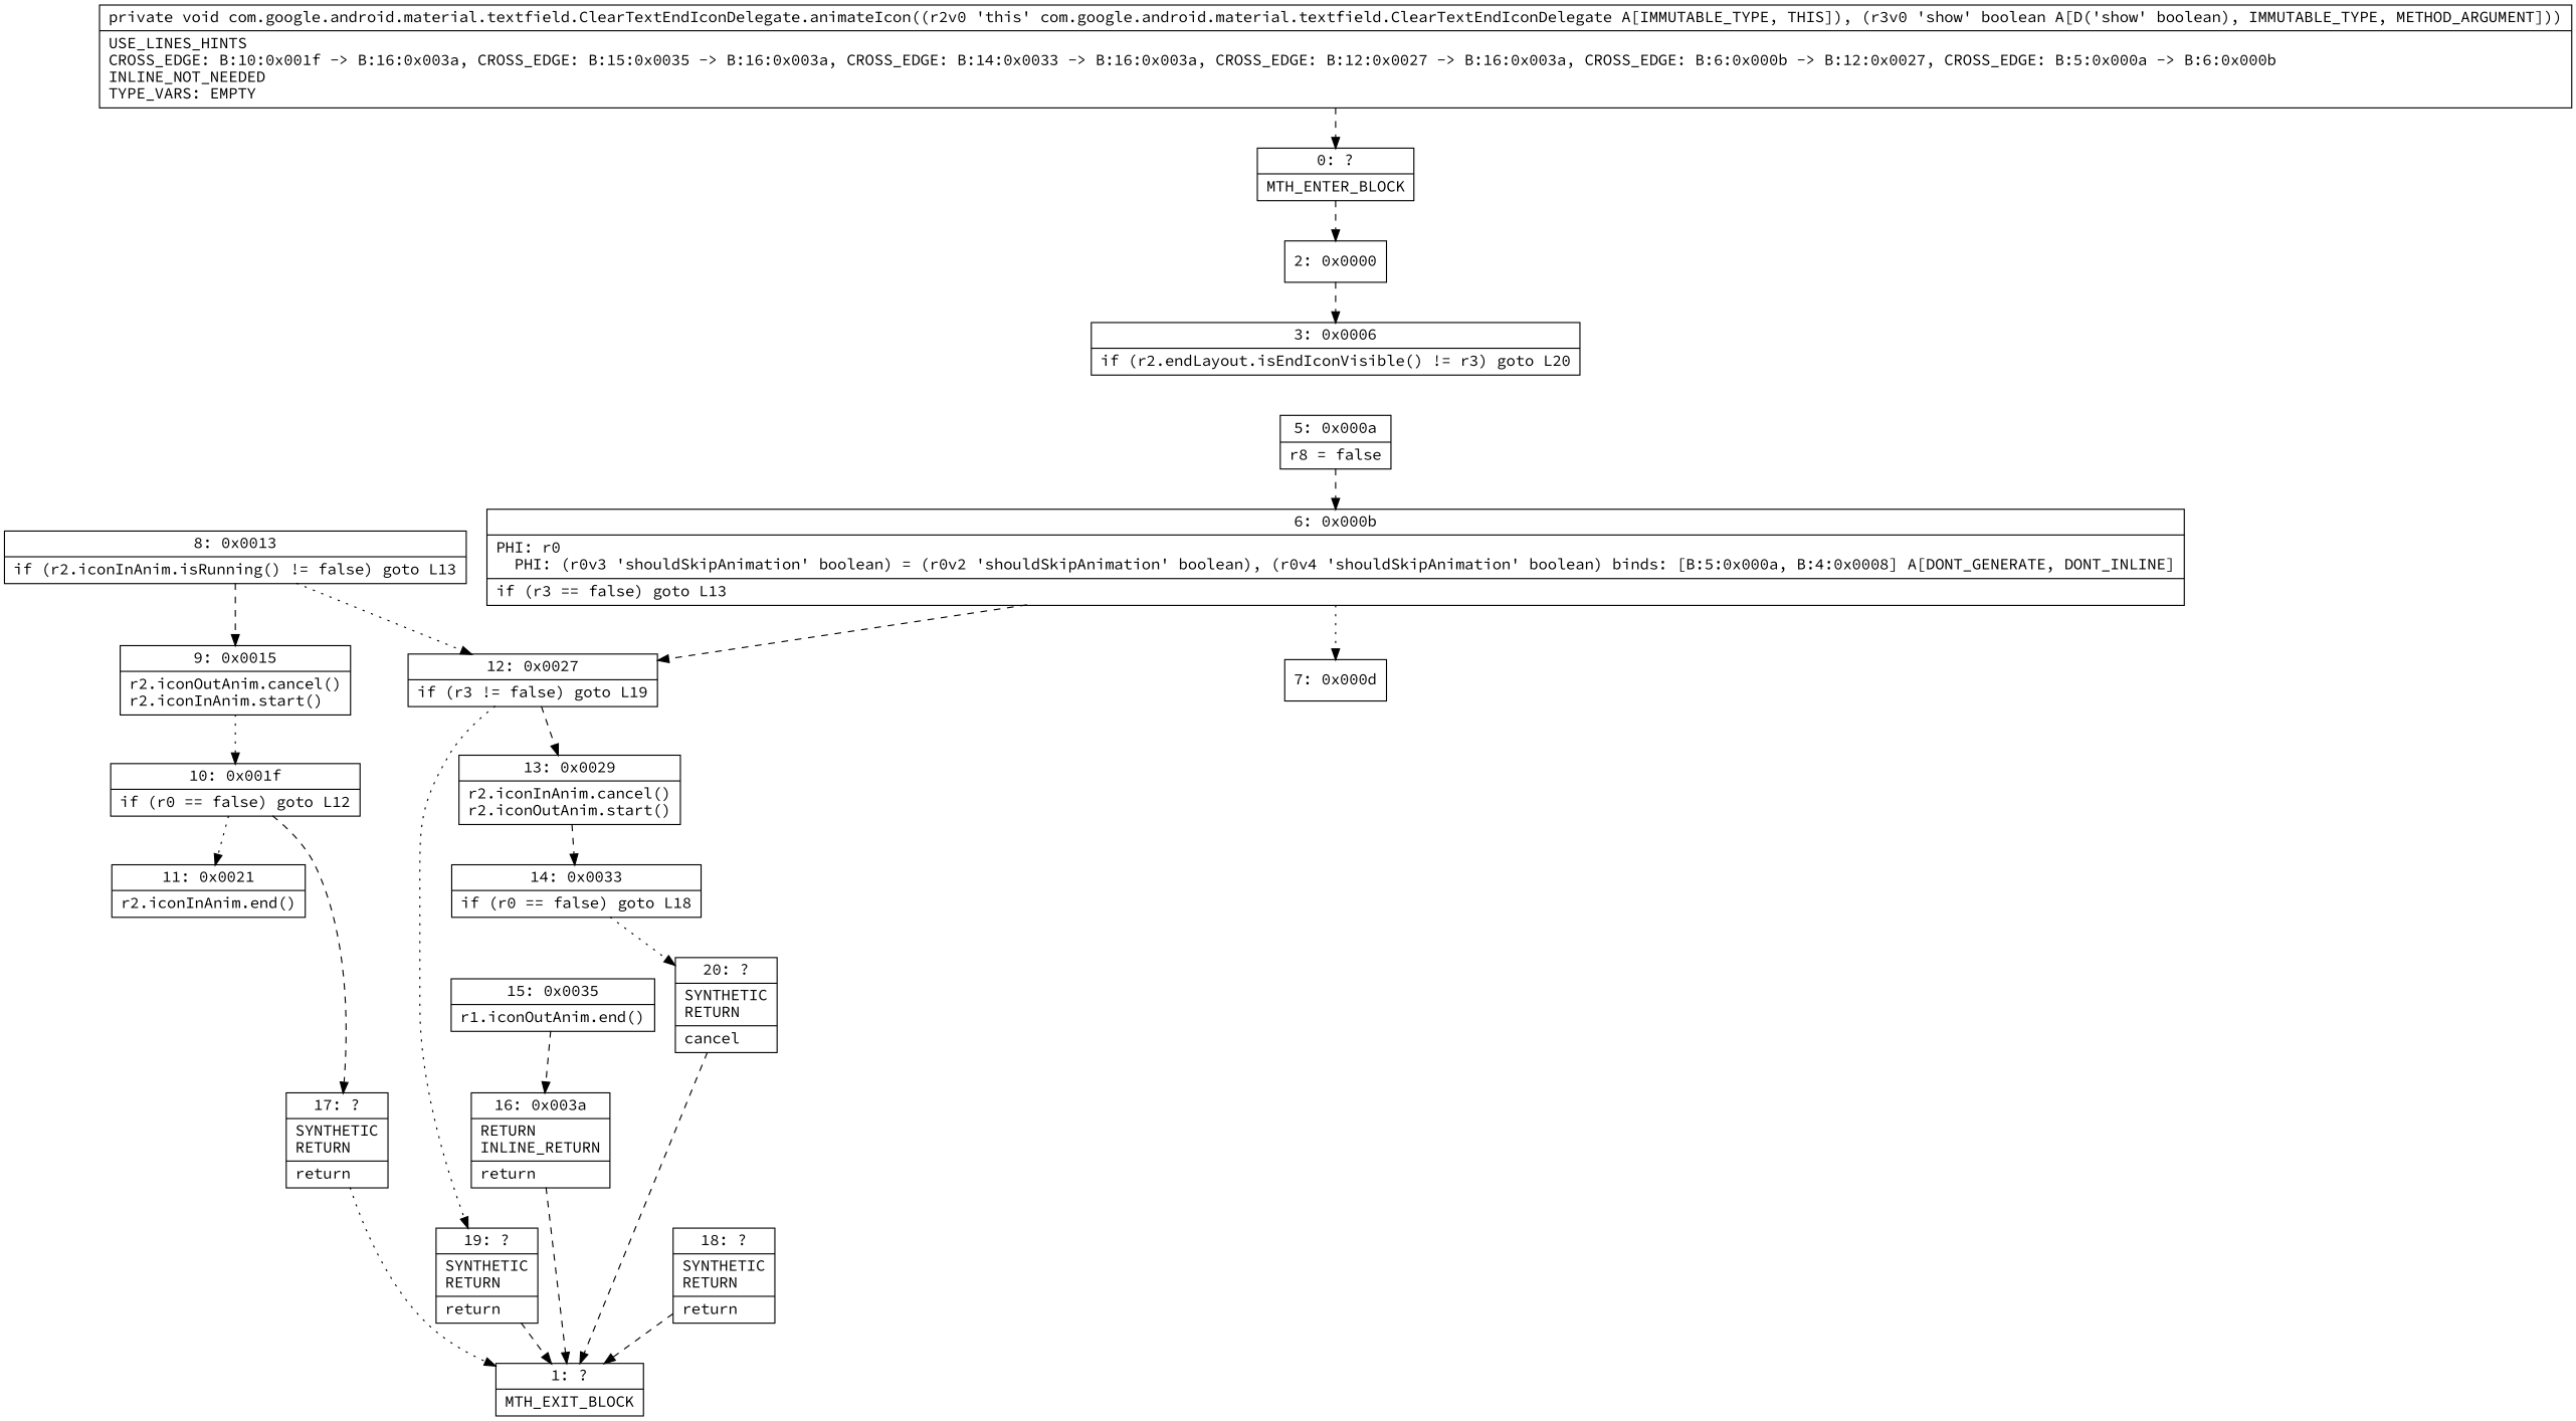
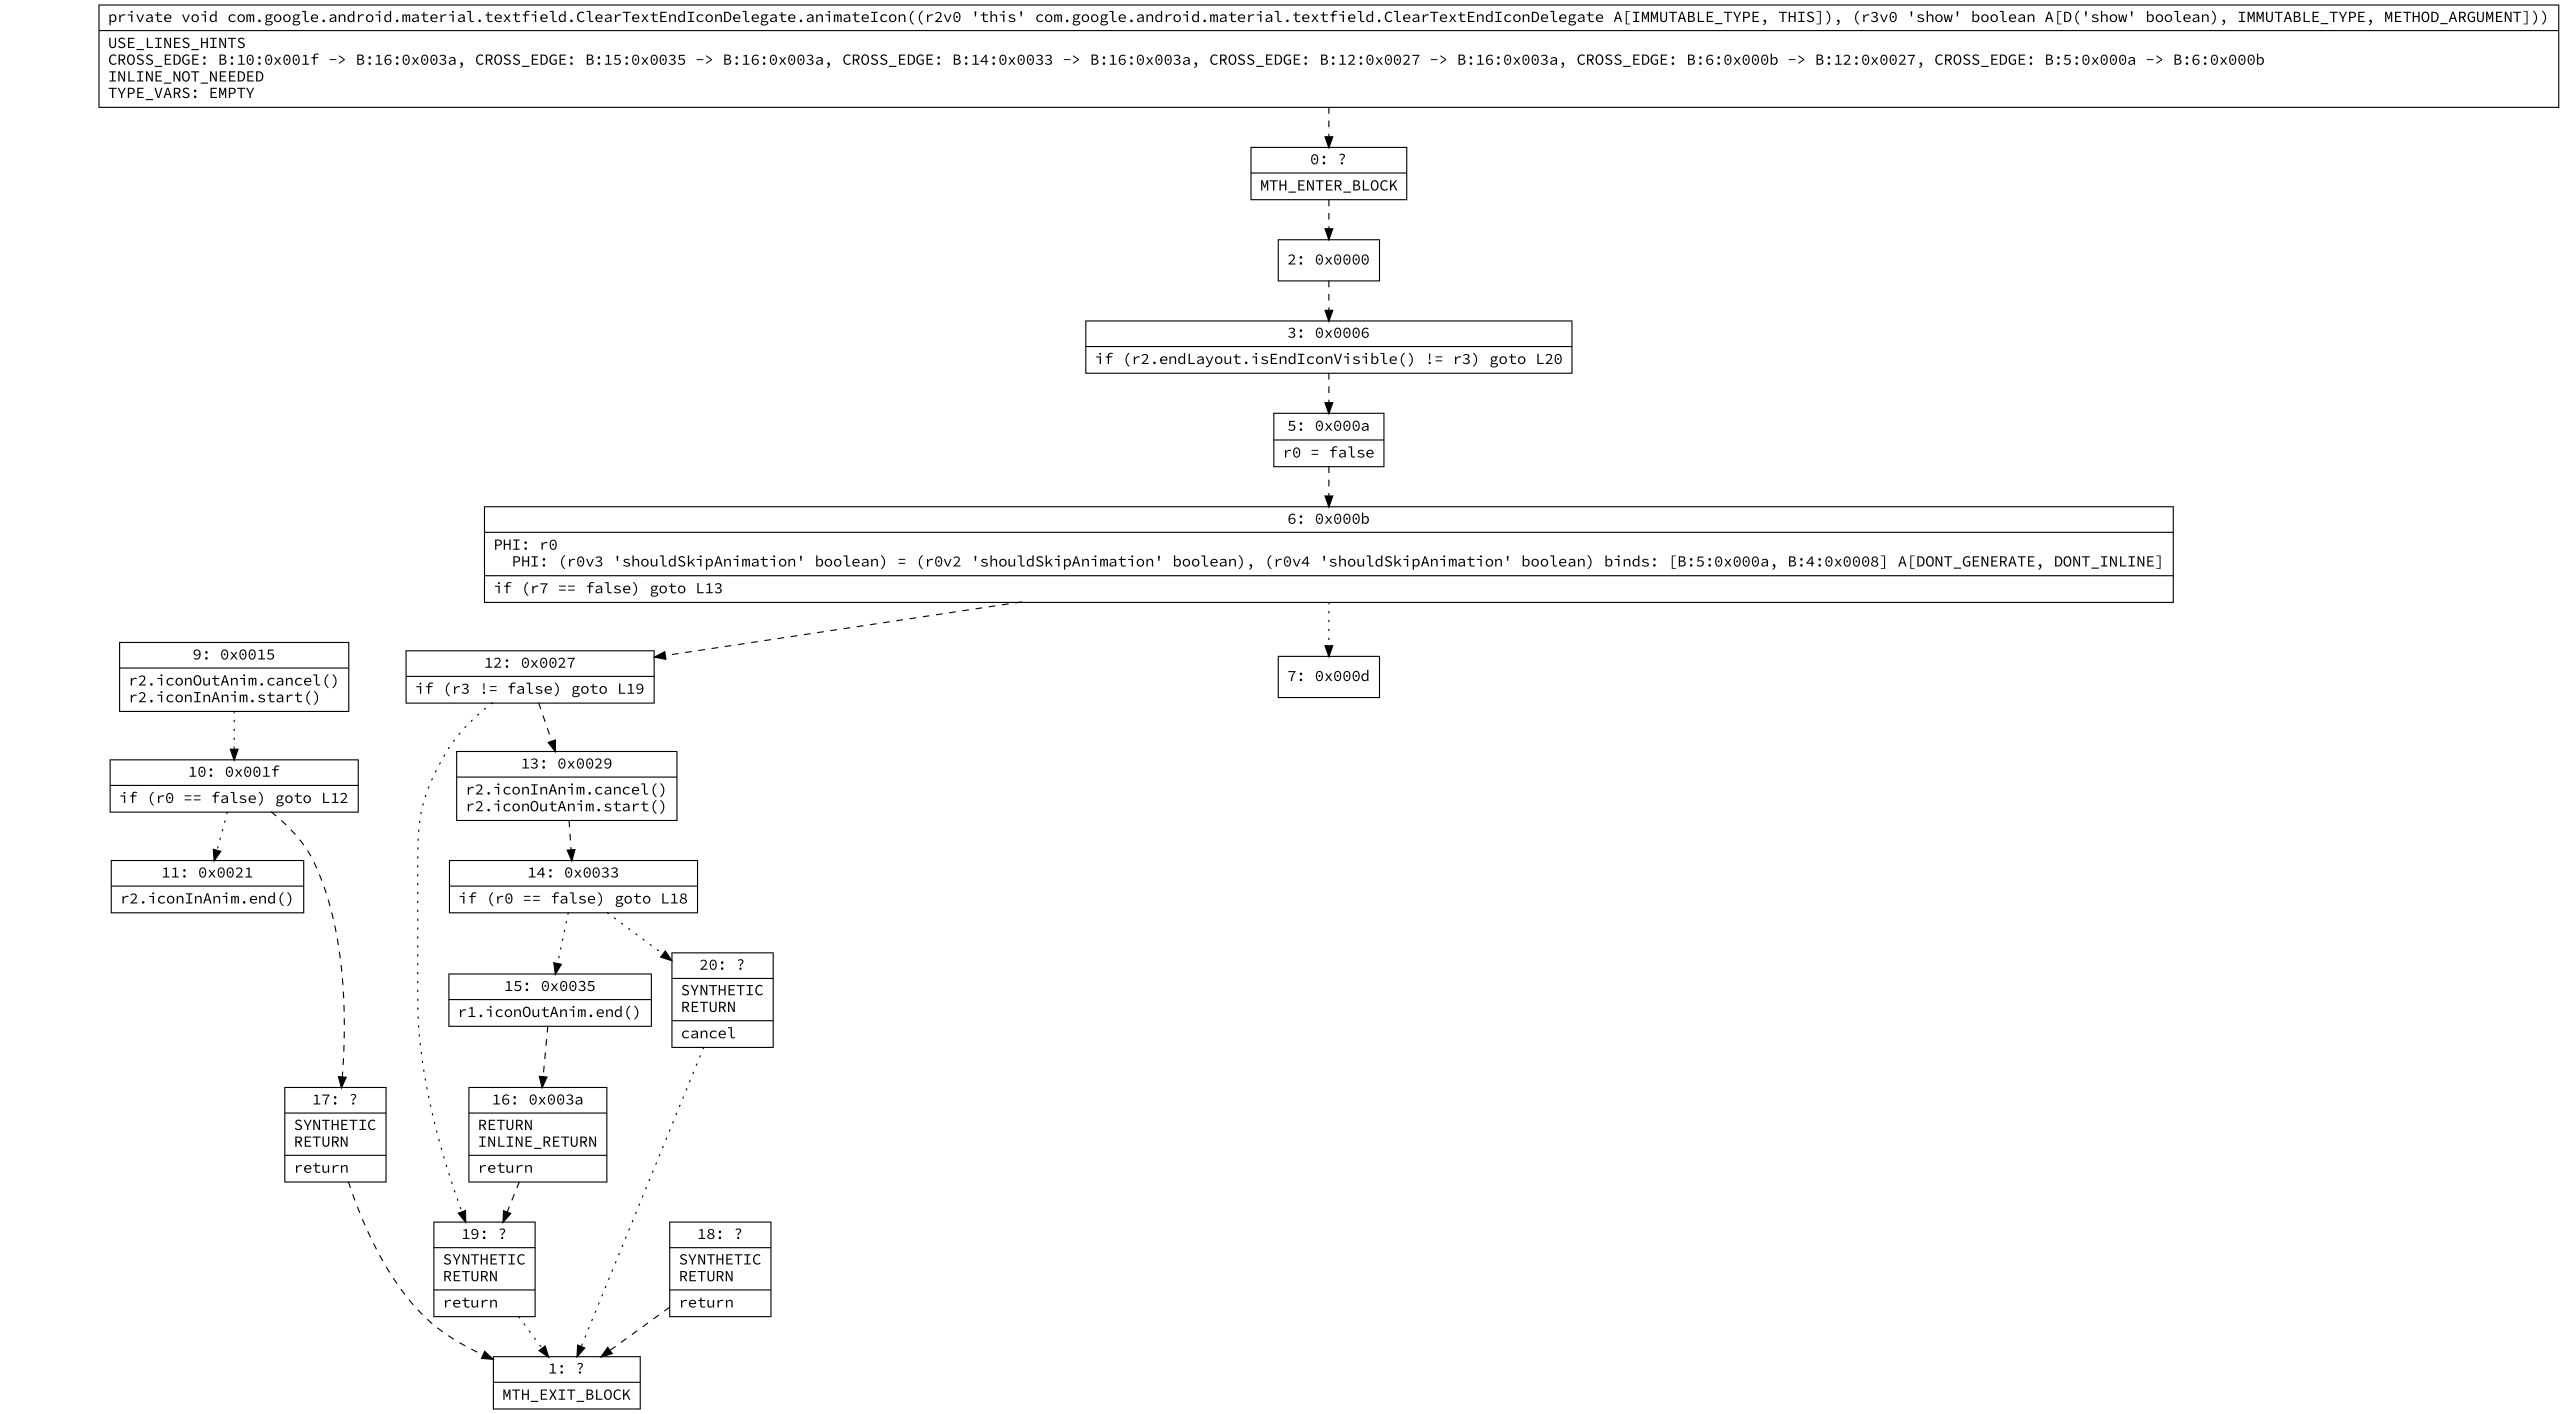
  digraph {
    fontname="Source Code Pro"
    node [fontname="Source Code Pro" shape=record]
    edge [fontname="Source Code Pro" style=dashed]
    n1 [label="{0\:\ ?|MTH_ENTER_BLOCK\l}"]
    n2 [label="{2\:\ 0x0000}"]
    n3 [label="{3\:\ 0x0006|if (r2.endLayout.isEndIconVisible() != r3) goto L20\l}"]
-   n4 [label="{5\:\ 0x000a|r8 = false\l}"]
-   n5 [label="{6\:\ 0x000b|PHI: r0 \l  PHI: (r0v3 'shouldSkipAnimation' boolean) = (r0v2 'shouldSkipAnimation' boolean), (r0v4 'shouldSkipAnimation' boolean) binds: [B:5:0x000a, B:4:0x0008] A[DONT_GENERATE, DONT_INLINE]\l|if (r3 == false) goto L13\l}"]
+   n4 [label="{5\:\ 0x000a|r0 = false\l}"]
+   n5 [label="{6\:\ 0x000b|PHI: r0 \l  PHI: (r0v3 'shouldSkipAnimation' boolean) = (r0v2 'shouldSkipAnimation' boolean), (r0v4 'shouldSkipAnimation' boolean) binds: [B:5:0x000a, B:4:0x0008] A[DONT_GENERATE, DONT_INLINE]\l|if (r7 == false) goto L13\l}"]
    n6 [label="{7\:\ 0x000d}"]
    n7 [label="{12\:\ 0x0027|if (r3 != false) goto L19\l}"]
    n8 [label="{13\:\ 0x0029|r2.iconInAnim.cancel()\lr2.iconOutAnim.start()\l}"]
    n9 [label="{19\:\ ?|SYNTHETIC\lRETURN\l|return\l}"]
-   n10 [label="{8\:\ 0x0013|if (r2.iconInAnim.isRunning() != false) goto L13\l}"]
    n11 [label="{9\:\ 0x0015|r2.iconOutAnim.cancel()\lr2.iconInAnim.start()\l}"]
    n12 [label="{10\:\ 0x001f|if (r0 == false) goto L12\l}"]
    n13 [label="{11\:\ 0x0021|r2.iconInAnim.end()\l}"]
    n14 [label="{17\:\ ?|SYNTHETIC\lRETURN\l|return\l}"]
    n15 [label="{1\:\ ?|MTH_EXIT_BLOCK\l}"]
    n16 [label="{18\:\ ?|SYNTHETIC\lRETURN\l|return\l}"]
    n17 [label="{14\:\ 0x0033|if (r0 == false) goto L18\l}"]
    n18 [label="{15\:\ 0x0035|r1.iconOutAnim.end()\l}"]
    n19 [label="{20\:\ ?|SYNTHETIC\lRETURN\l|cancel\l}"]
    n20 [label="{16\:\ 0x003a|RETURN\lINLINE_RETURN\l|return\l}"]
    n21 [label="{private void com.google.android.material.textfield.ClearTextEndIconDelegate.animateIcon((r2v0 'this' com.google.android.material.textfield.ClearTextEndIconDelegate A[IMMUTABLE_TYPE, THIS]), (r3v0 'show' boolean A[D('show' boolean), IMMUTABLE_TYPE, METHOD_ARGUMENT]))  | USE_LINES_HINTS\lCROSS_EDGE: B:10:0x001f \-\> B:16:0x003a, CROSS_EDGE: B:15:0x0035 \-\> B:16:0x003a, CROSS_EDGE: B:14:0x0033 \-\> B:16:0x003a, CROSS_EDGE: B:12:0x0027 \-\> B:16:0x003a, CROSS_EDGE: B:6:0x000b \-\> B:12:0x0027, CROSS_EDGE: B:5:0x000a \-\> B:6:0x000b\lINLINE_NOT_NEEDED\lTYPE_VARS: EMPTY\l}"]
    n1 -> n2
    n2 -> n3
+   n3 -> n4
    n4 -> n5
    n5 -> n6 [style=dotted]
    n5 -> n7
    n7 -> n8
    n7 -> n9 [style=dotted]
    n8 -> n17
-   n9 -> n15
-   n10 -> n7 [style=dotted]
-   n10 -> n11
+   n9 -> n15 [style=dotted]
    n11 -> n12 [style=dotted]
    n12 -> n13 [style=dotted]
    n12 -> n14
-   n14 -> n15 [style=dotted]
+   n14 -> n15
    n16 -> n15
+   n17 -> n18 [style=dotted]
    n17 -> n19 [style=dotted]
    n18 -> n20
-   n19 -> n15
-   n20 -> n15
+   n19 -> n15 [style=dotted]
+   n20 -> n9
    n21 -> n1
  }
